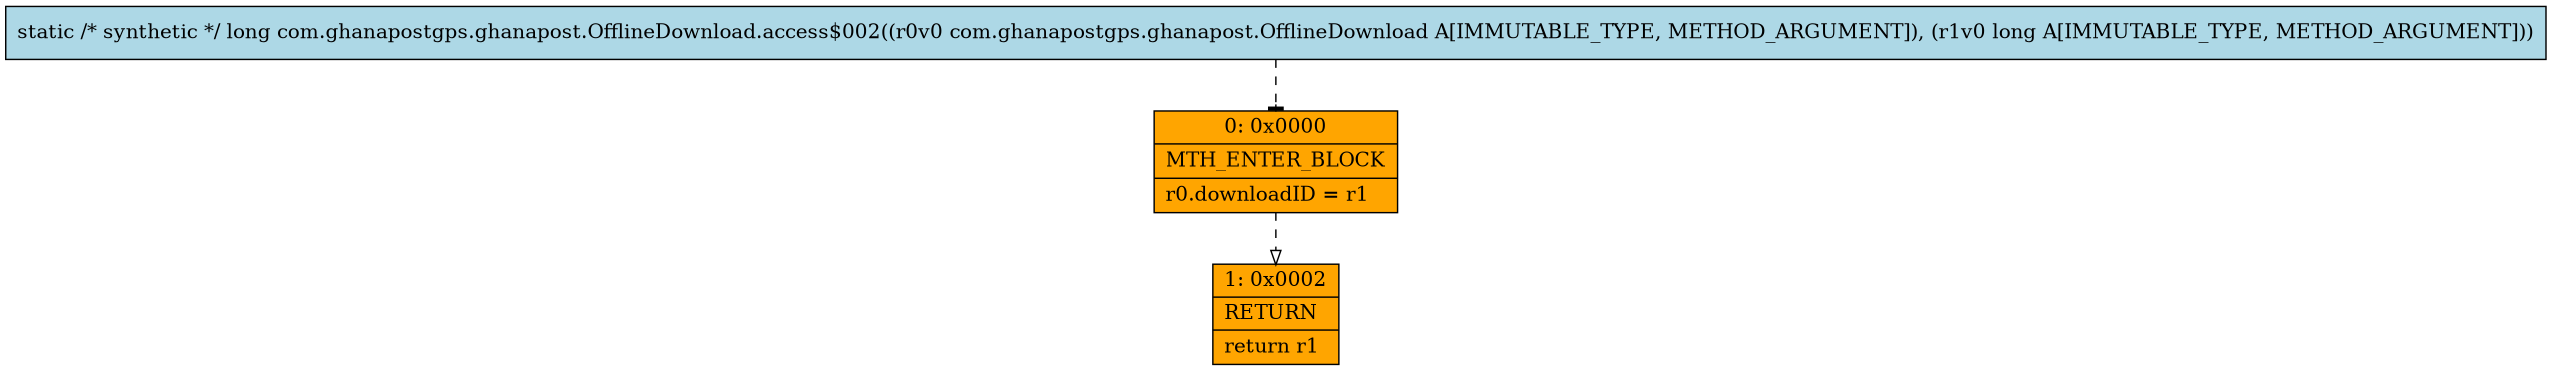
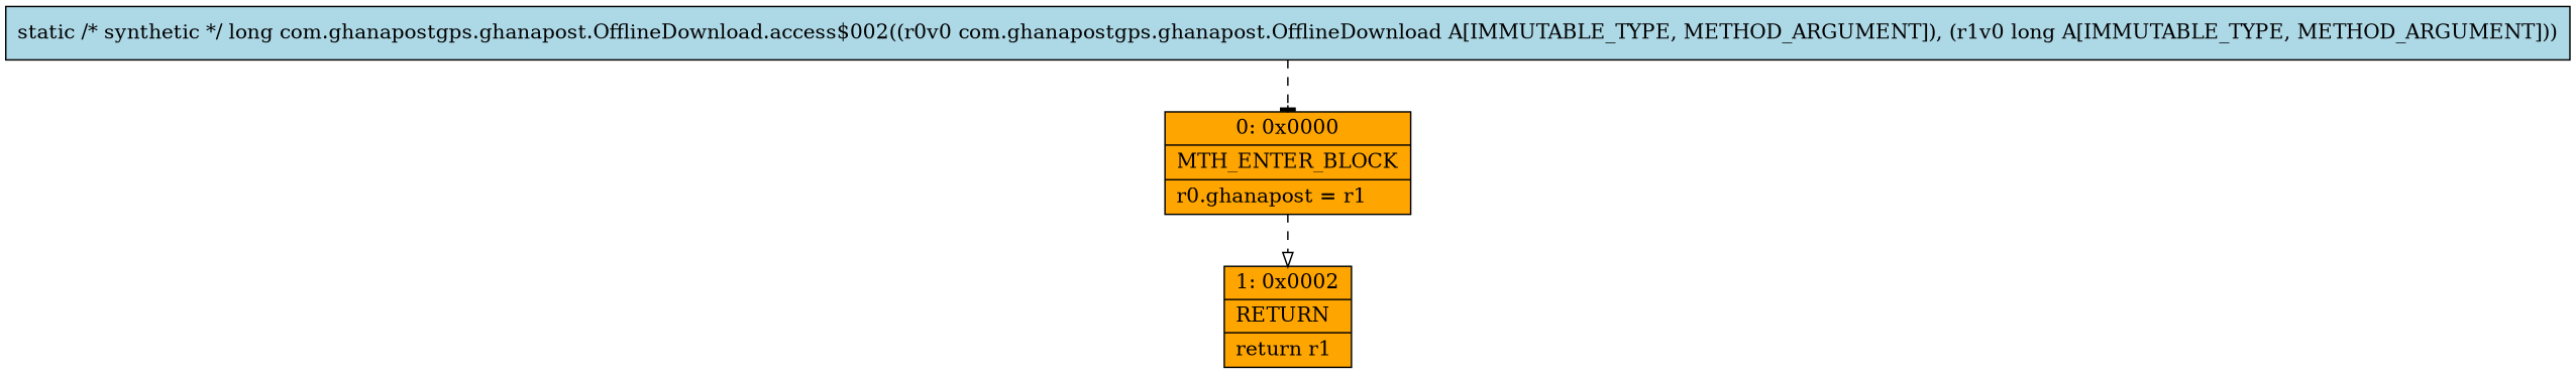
  digraph {
    node [shape=record style=filled fillcolor=orange]
    edge [style=dashed]
-   n1 [label="{0\:\ 0x0000|MTH_ENTER_BLOCK\l|r0.downloadID = r1\l}"]
+   n1 [label="{0\:\ 0x0000|MTH_ENTER_BLOCK\l|r0.ghanapost = r1\l}"]
    n2 [label="{1\:\ 0x0002|RETURN\l|return r1\l}"]
    n3 [label="{static \/* synthetic *\/ long com.ghanapostgps.ghanapost.OfflineDownload.access$002((r0v0 com.ghanapostgps.ghanapost.OfflineDownload A[IMMUTABLE_TYPE, METHOD_ARGUMENT]), (r1v0 long A[IMMUTABLE_TYPE, METHOD_ARGUMENT])) }" fillcolor=lightblue]
    n1 -> n2 [arrowhead=onormal]
    n3 -> n1 [arrowhead=tee]
  }
